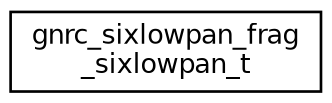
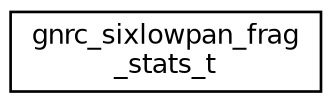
  digraph {
    rankdir=LR
-   n1 [color=black fillcolor=white fontname=Helvetica fontsize=10 height=0.2 label="gnrc_sixlowpan_frag\l_sixlowpan_t" shape=record style=filled width=0.4]
+   n1 [color=black fillcolor=white fontname=Helvetica fontsize=10 height=0.2 label="gnrc_sixlowpan_frag\l_stats_t" shape=record style=filled width=0.4]
  }
